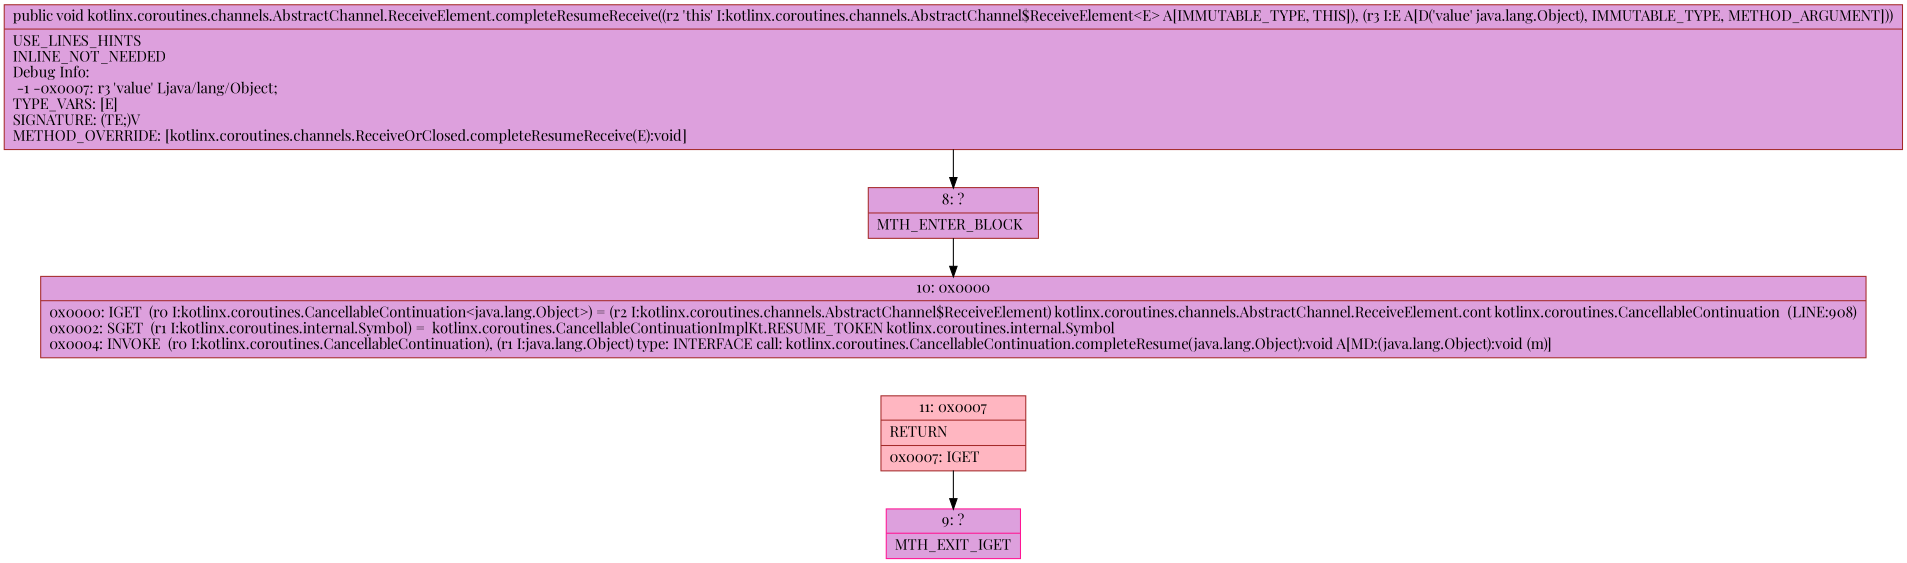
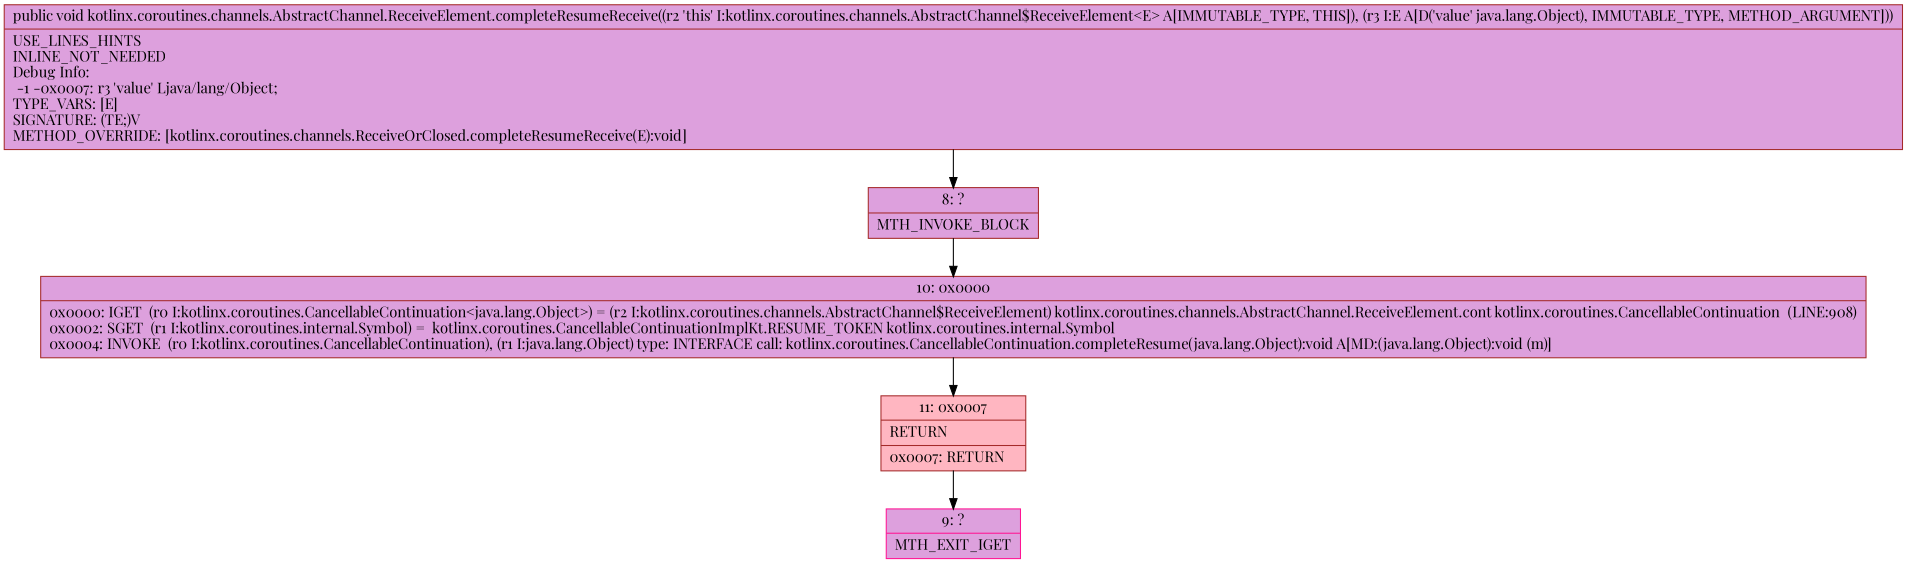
  digraph {
    fontname="Playfair Display"
    node [color=brown fillcolor=plum fontname="Playfair Display" shape=record style=filled]
    edge [fontname="Playfair Display"]
-   n1 [label="{8\:\ ?|MTH_ENTER_BLOCK\l}"]
+   n1 [label="{8\:\ ?|MTH_INVOKE_BLOCK\l}"]
    n2 [label="{10\:\ 0x0000|0x0000: IGET  (r0 I:kotlinx.coroutines.CancellableContinuation\<java.lang.Object\>) = (r2 I:kotlinx.coroutines.channels.AbstractChannel$ReceiveElement) kotlinx.coroutines.channels.AbstractChannel.ReceiveElement.cont kotlinx.coroutines.CancellableContinuation  (LINE:908)\l0x0002: SGET  (r1 I:kotlinx.coroutines.internal.Symbol) =  kotlinx.coroutines.CancellableContinuationImplKt.RESUME_TOKEN kotlinx.coroutines.internal.Symbol \l0x0004: INVOKE  (r0 I:kotlinx.coroutines.CancellableContinuation), (r1 I:java.lang.Object) type: INTERFACE call: kotlinx.coroutines.CancellableContinuation.completeResume(java.lang.Object):void A[MD:(java.lang.Object):void (m)]\l}"]
-   n3 [fillcolor=lightpink label="{11\:\ 0x0007|RETURN\l|0x0007: IGET   \l}"]
+   n3 [fillcolor=lightpink label="{11\:\ 0x0007|RETURN\l|0x0007: RETURN   \l}"]
    n4 [color=deeppink label="{9\:\ ?|MTH_EXIT_IGET\l}"]
    n5 [label="{public void kotlinx.coroutines.channels.AbstractChannel.ReceiveElement.completeResumeReceive((r2 'this' I:kotlinx.coroutines.channels.AbstractChannel$ReceiveElement\<E\> A[IMMUTABLE_TYPE, THIS]), (r3 I:E A[D('value' java.lang.Object), IMMUTABLE_TYPE, METHOD_ARGUMENT]))  | USE_LINES_HINTS\lINLINE_NOT_NEEDED\lDebug Info:\l  \-1 \-0x0007: r3 'value' Ljava\/lang\/Object;\lTYPE_VARS: [E]\lSIGNATURE: (TE;)V\lMETHOD_OVERRIDE: [kotlinx.coroutines.channels.ReceiveOrClosed.completeResumeReceive(E):void]\l}"]
    n1 -> n2
+   n2 -> n3
    n3 -> n4
    n5 -> n1
  }
